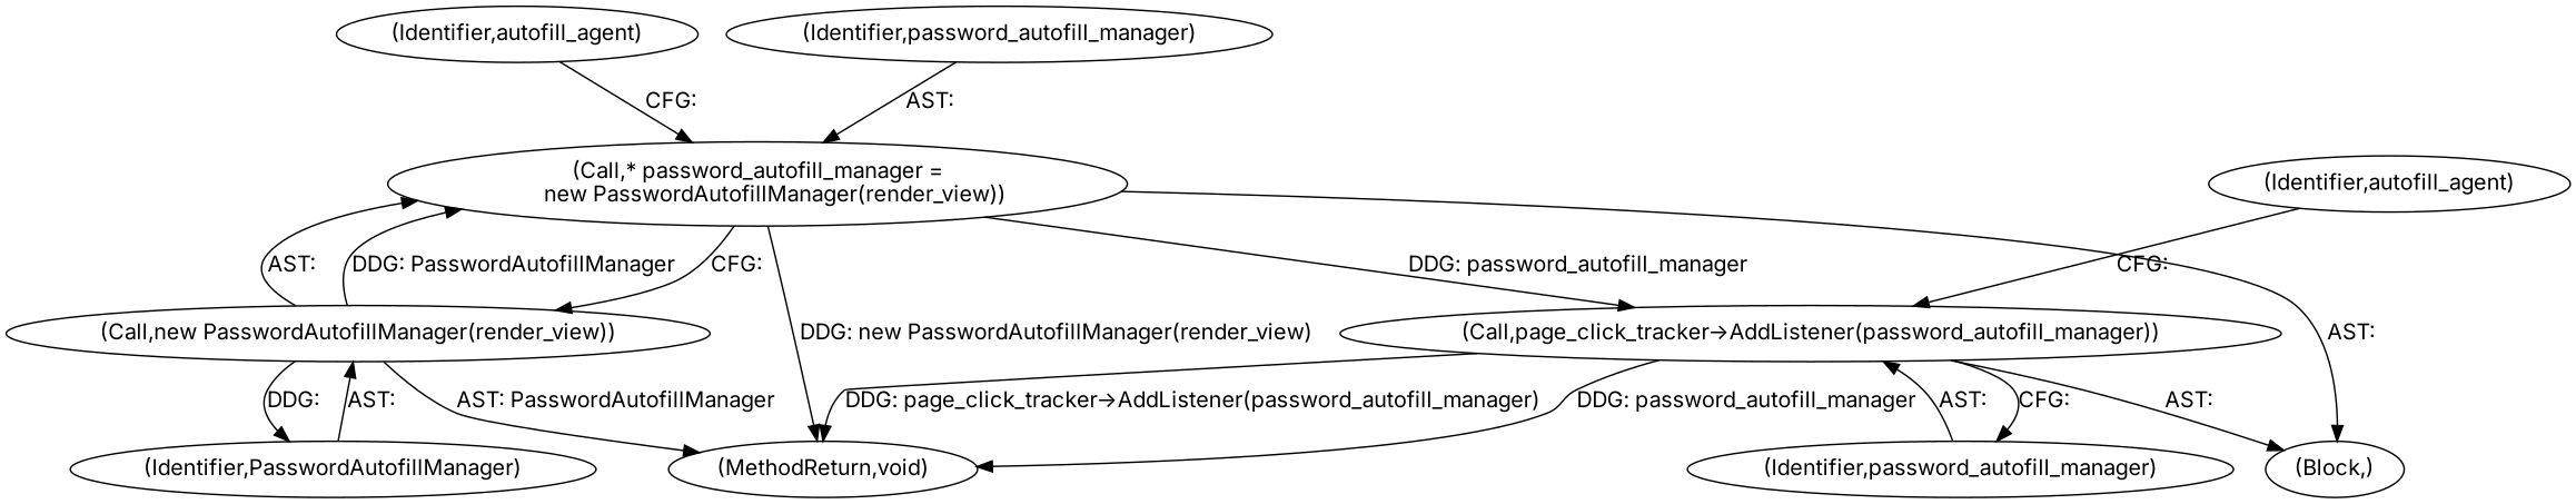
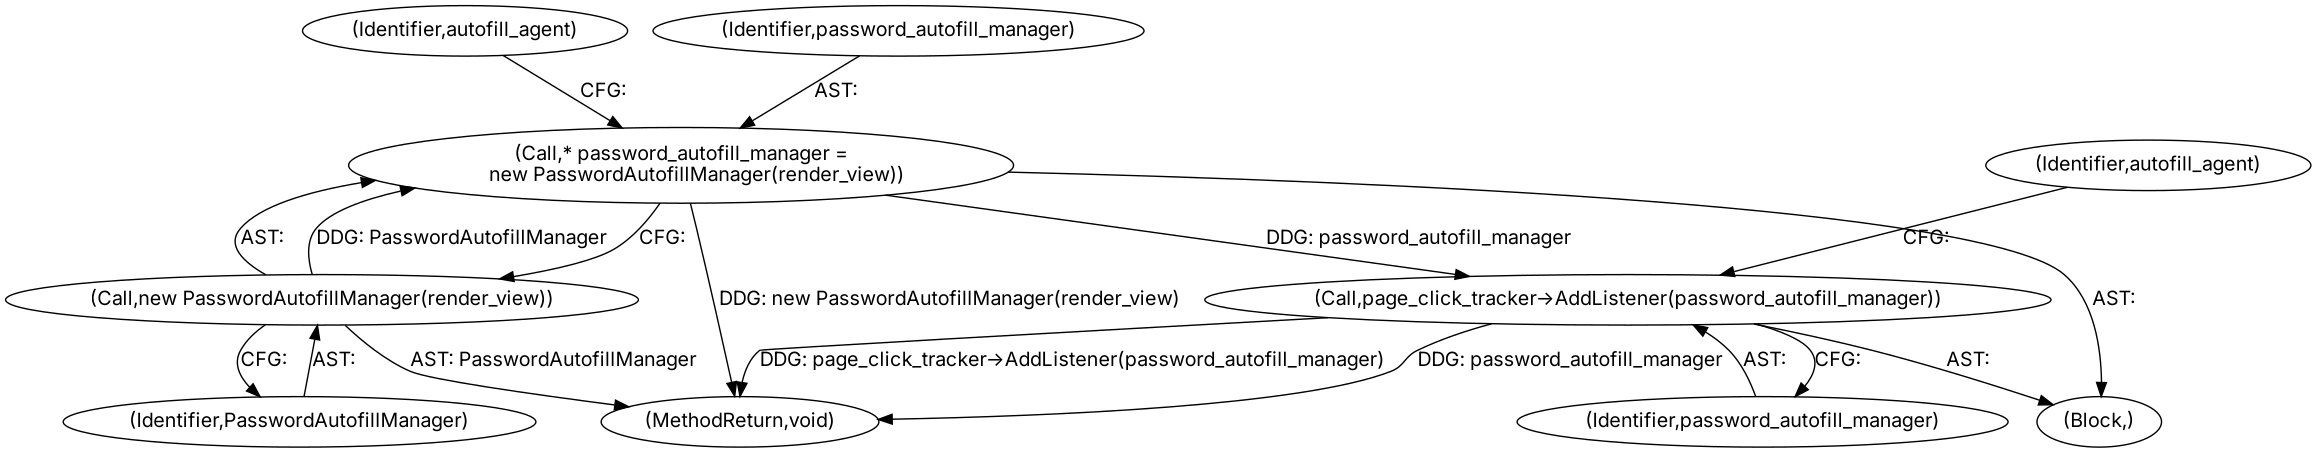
  digraph {
    fontname=Inter
    node [fontname=Inter]
    edge [fontname=Inter]
    n1 [label="(Call,* password_autofill_manager =\n      new PasswordAutofillManager(render_view))"]
    n2 [label="(Call,new PasswordAutofillManager(render_view))"]
    n3 [label="(Call,page_click_tracker->AddListener(password_autofill_manager))"]
    n4 [label="(Block,)"]
    n5 [label="(MethodReturn,void)"]
    n6 [label="(Identifier,PasswordAutofillManager)"]
    n7 [label="(Identifier,password_autofill_manager)"]
    n8 [label="(Identifier,autofill_agent)"]
    n9 [label="(Identifier,autofill_agent)"]
    n10 [label="(Identifier,password_autofill_manager)"]
    n1 -> n2 [label="CFG: "]
    n1 -> n3 [label="DDG: password_autofill_manager"]
    n1 -> n4 [label="AST: "]
    n1 -> n5 [label="DDG: new PasswordAutofillManager(render_view)"]
    n2 -> n1 [label="AST: "]
    n2 -> n1 [label="DDG: PasswordAutofillManager"]
    n2 -> n5 [label="AST: PasswordAutofillManager"]
-   n2 -> n6 [label="DDG: "]
+   n2 -> n6 [label="CFG: "]
    n3 -> n4 [label="AST: "]
    n3 -> n5 [label="DDG: password_autofill_manager"]
    n3 -> n5 [label="DDG: page_click_tracker->AddListener(password_autofill_manager)"]
    n3 -> n7 [label="CFG: "]
    n6 -> n2 [label="AST: "]
    n7 -> n3 [label="AST: "]
    n8 -> n1 [label="CFG: "]
    n9 -> n3 [label="CFG: "]
    n10 -> n1 [label="AST: "]
  }
